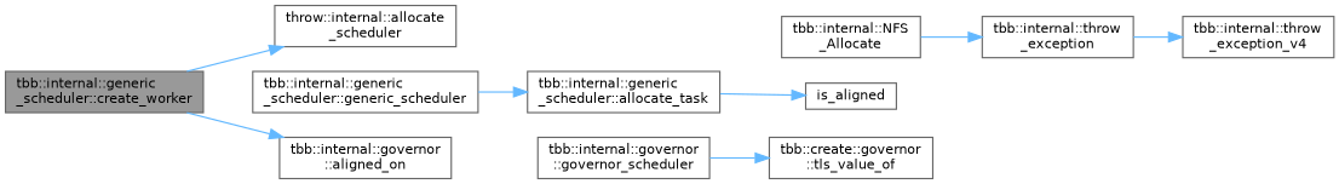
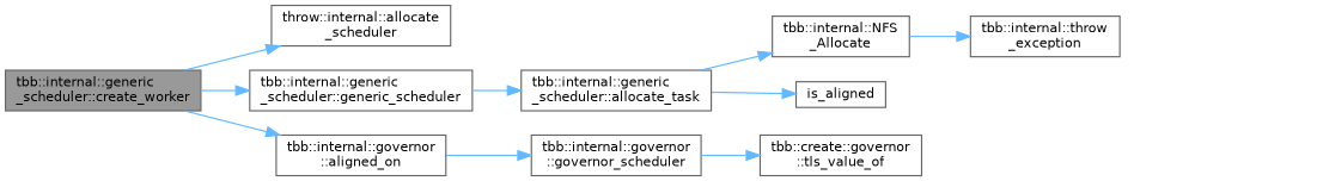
  digraph {
    rankdir=LR
    node [color=grey40 fillcolor=white fontname=Helvetica fontsize=10 shape=box style=filled]
    edge [color=steelblue1 fontname=Helvetica fontsize=10 labelfontname=Helvetica labelfontsize=10 style=solid]
    n1 [color=gray40 fillcolor=grey60 fontcolor=black height=0.2 label="tbb::internal::generic\l_scheduler::create_worker" width=0.4]
    n2 [height=0.2 label="throw::internal::allocate\l_scheduler" width=0.4]
    n3 [height=0.2 label="tbb::internal::generic\l_scheduler::generic_scheduler" width=0.4]
    n4 [height=0.2 label="tbb::internal::governor\l::aligned_on" width=0.4]
    n5 [height=0.2 label="tbb::internal::generic\l_scheduler::allocate_task" width=0.4]
    n6 [height=0.2 label="tbb::internal::governor\l::governor_scheduler" width=0.4]
    n7 [height=0.2 label="tbb::internal::NFS\l_Allocate" width=0.4]
    n8 [height=0.2 label=is_aligned width=0.4]
    n9 [height=0.2 label="tbb::internal::throw\l_exception" width=0.4]
-   n10 [height=0.2 label="tbb::internal::throw\l_exception_v4" width=0.4]
    n11 [height=0.2 label="tbb::create::governor\l::tls_value_of" width=0.4]
    n1 -> n2
+   n1 -> n3
    n1 -> n4
    n3 -> n5
+   n4 -> n6
+   n5 -> n7
    n5 -> n8
    n6 -> n11
    n7 -> n9
-   n9 -> n10
  }
